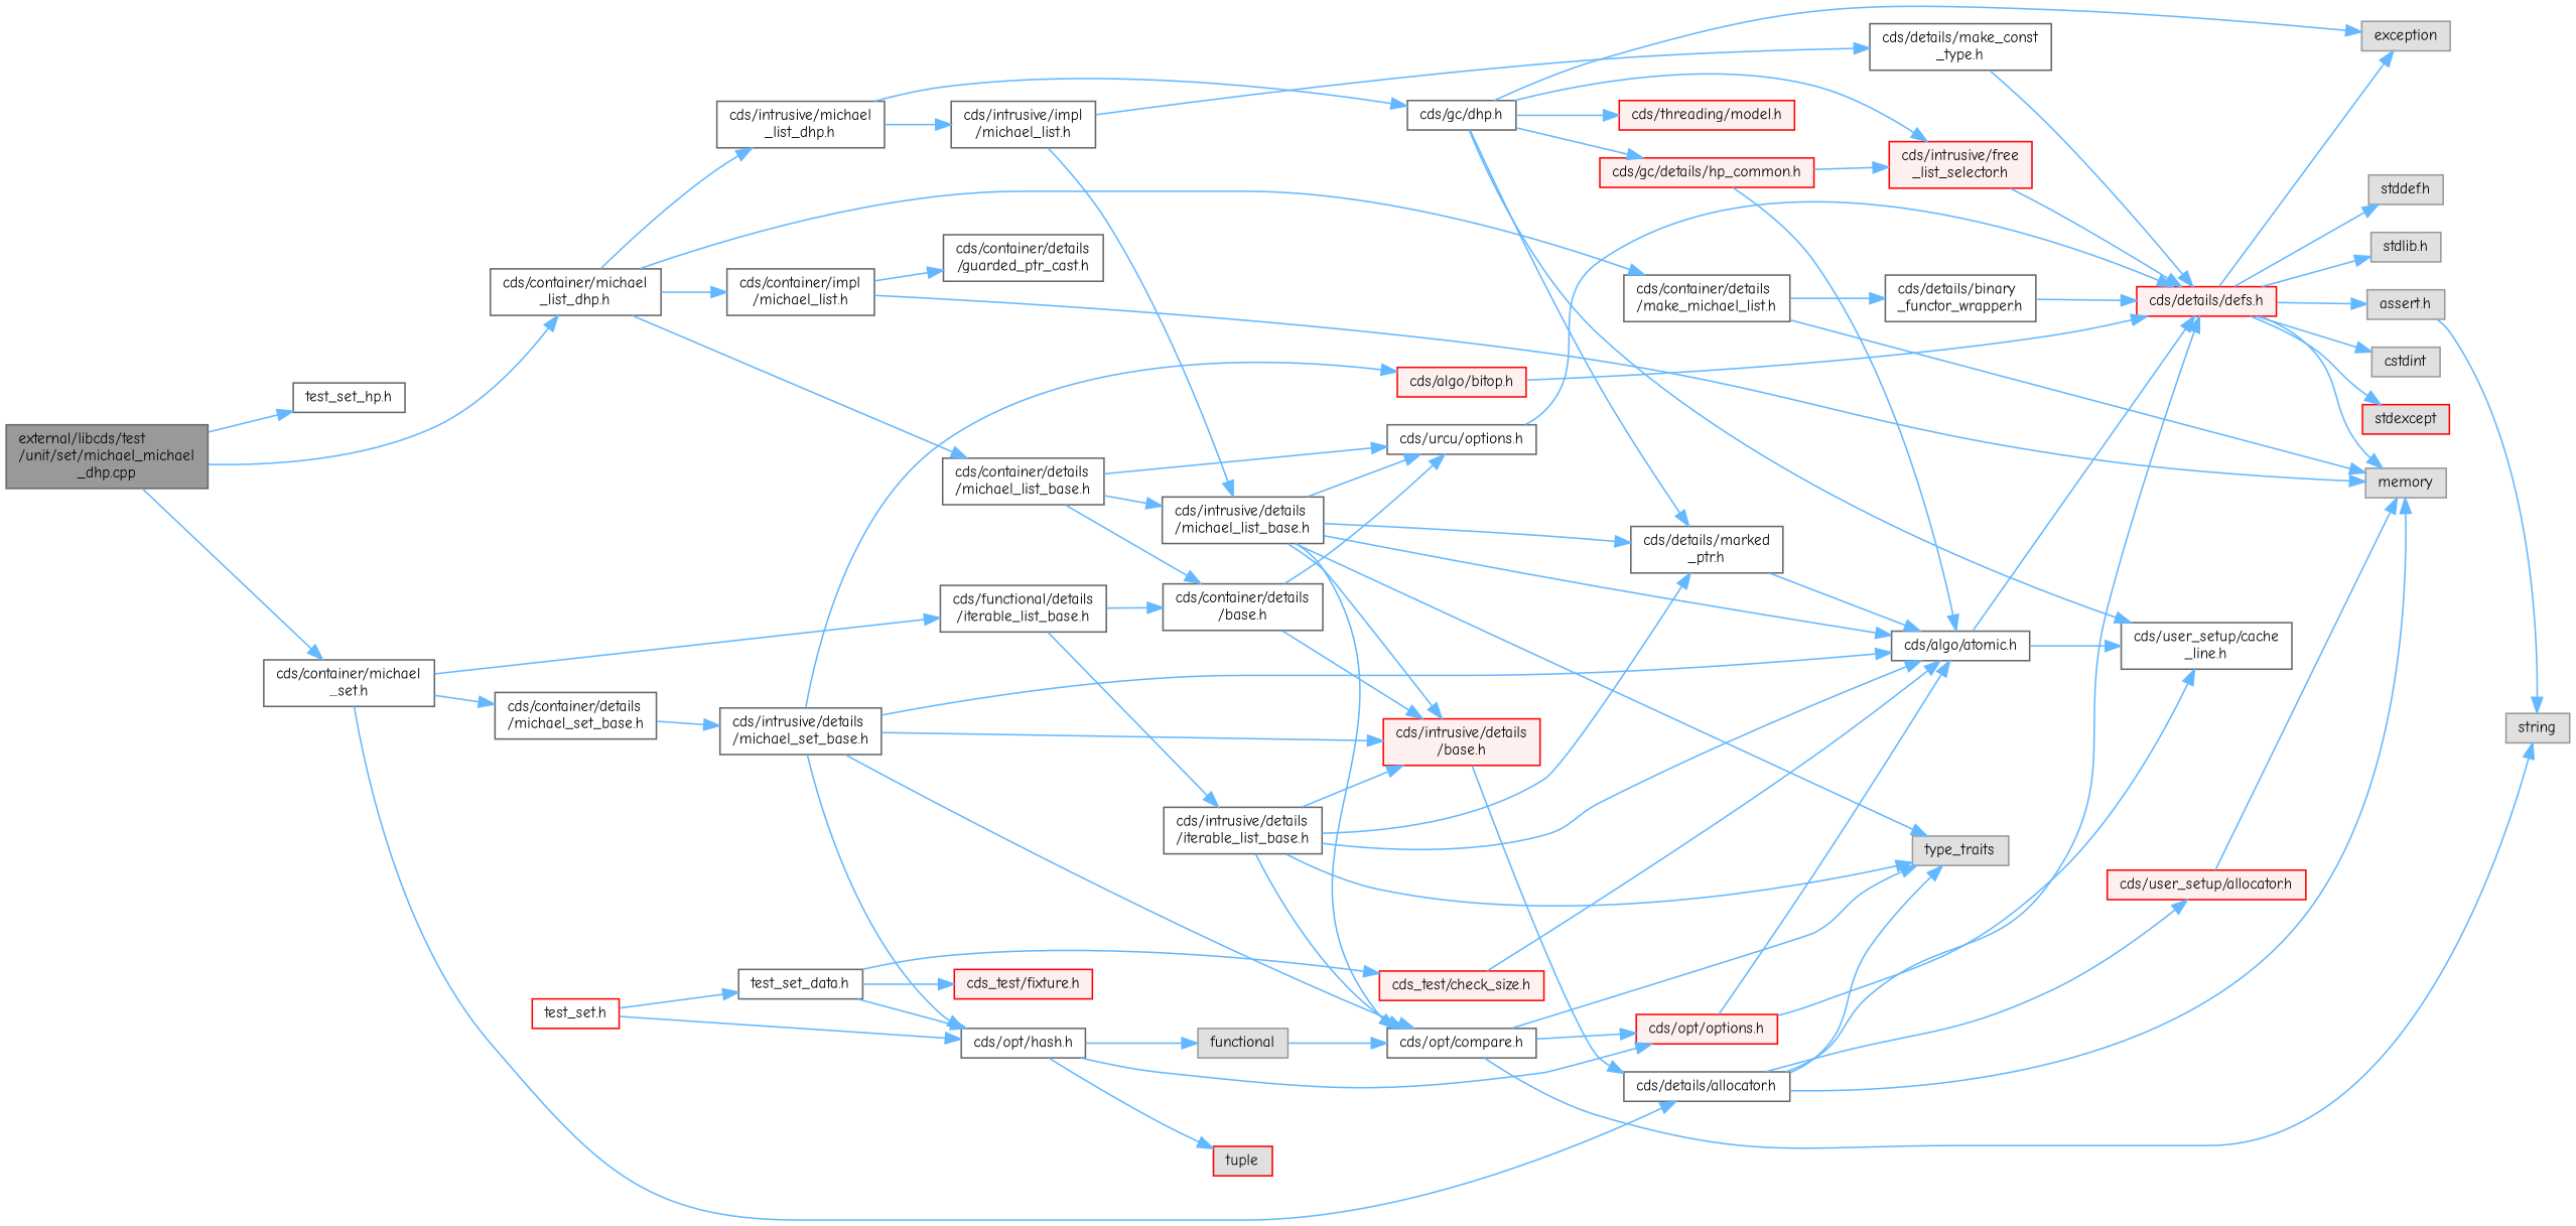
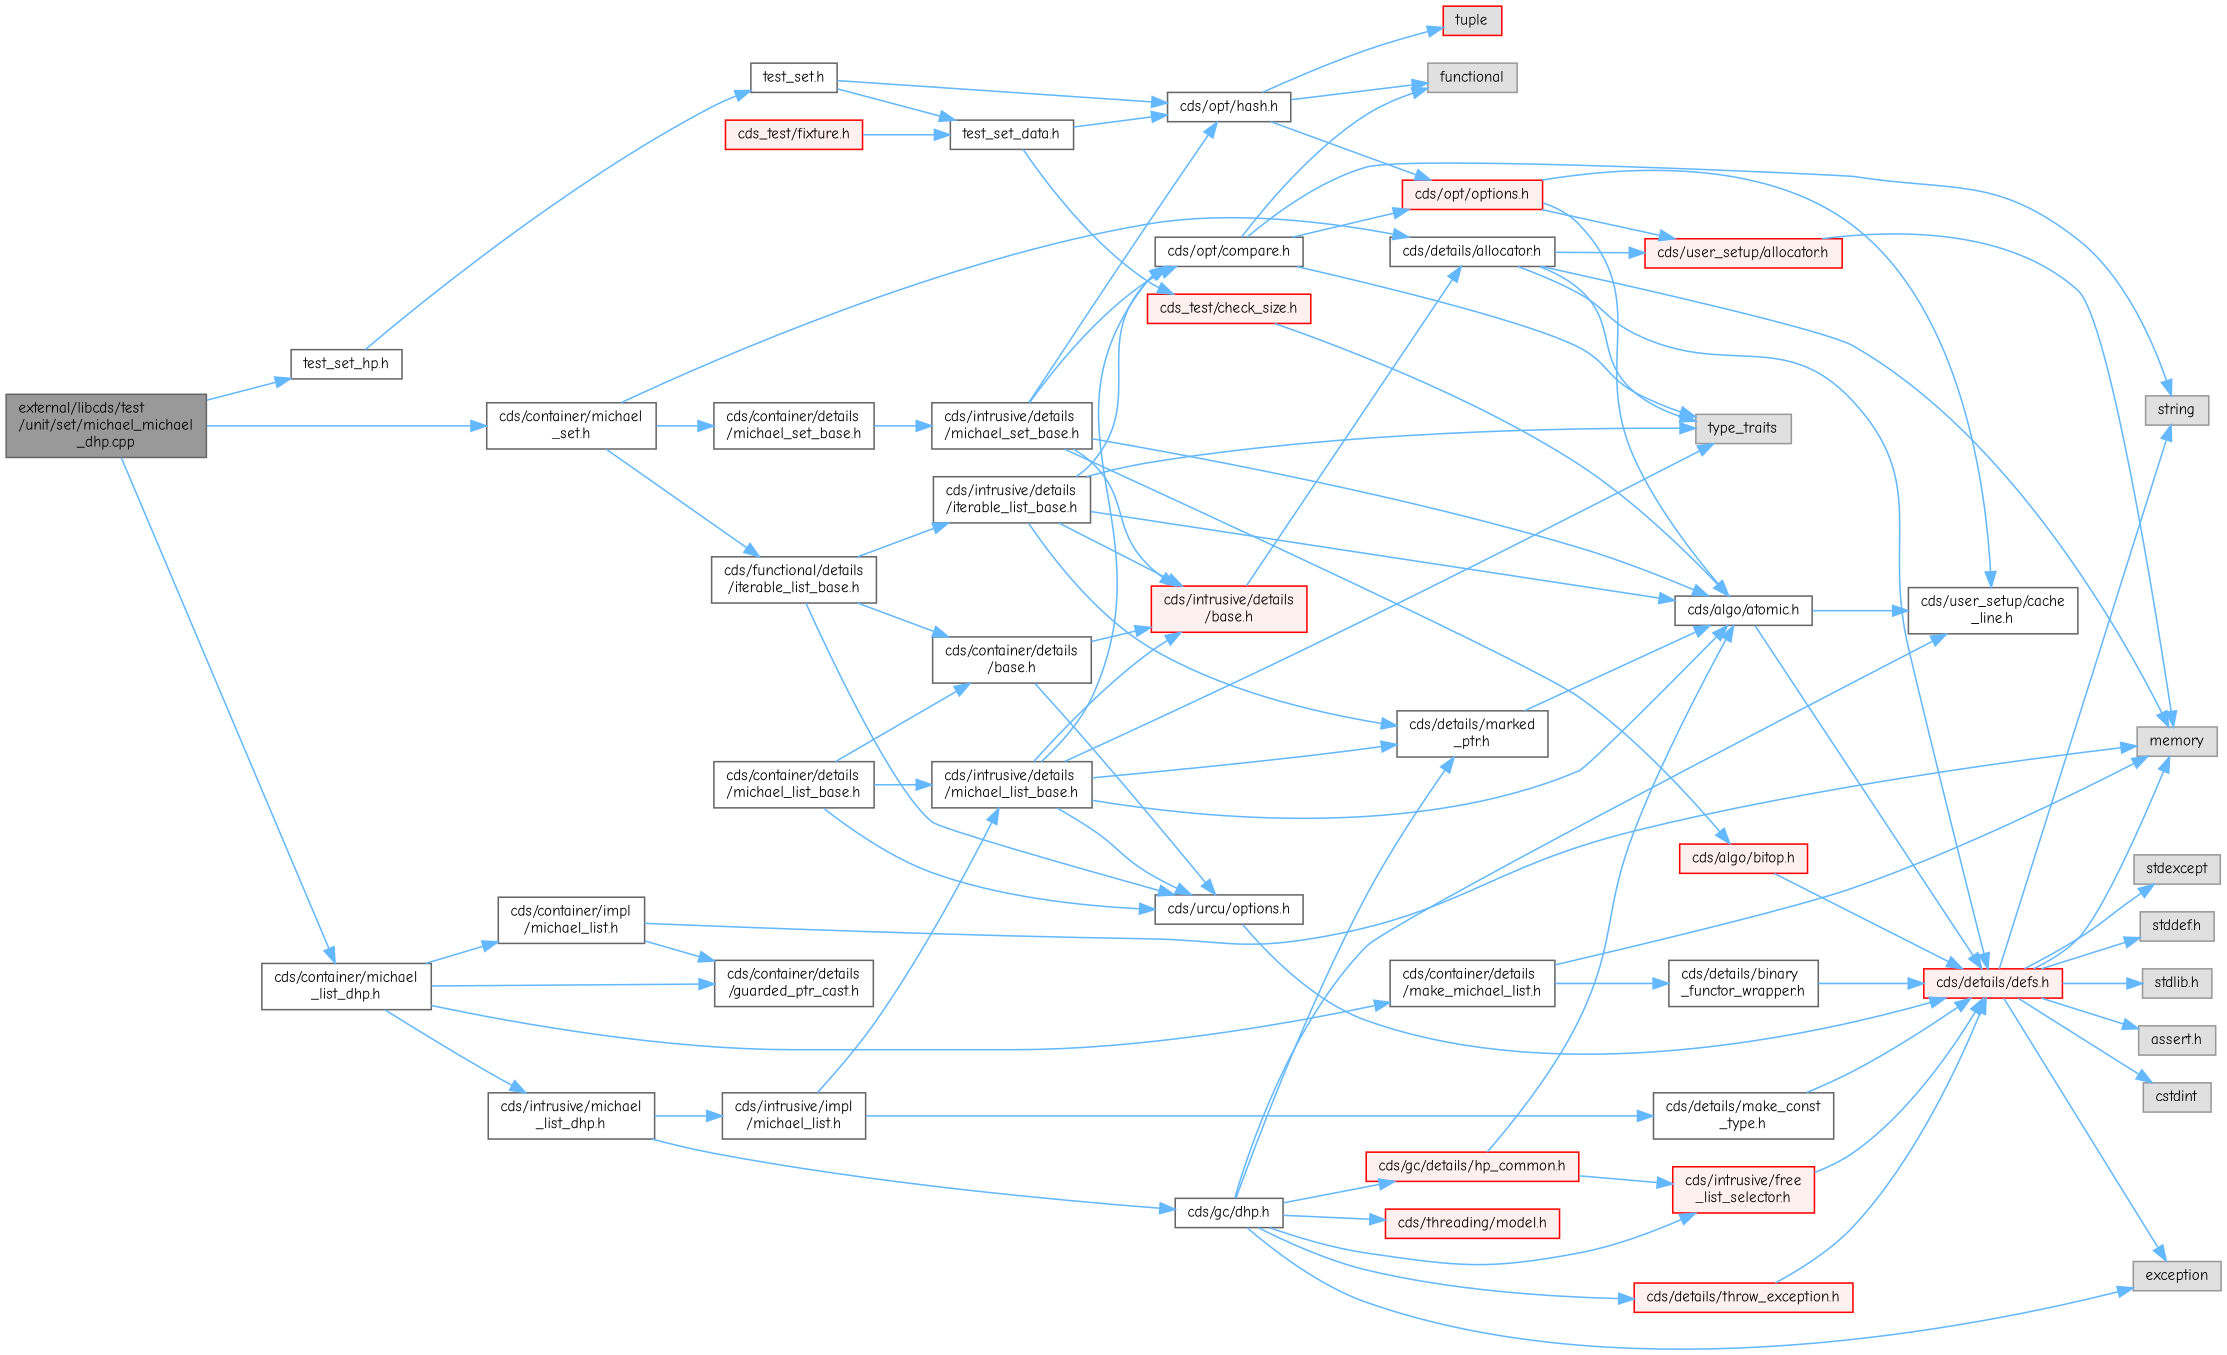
  digraph {
    fontname="Comic Neue"
    rankdir=LR
    node [color=grey40 fillcolor=white fontname="Comic Neue" fontsize=10 shape=box style=filled]
    edge [color=steelblue1 fontname="Comic Neue" fontsize=10 labelfontname=Helvetica labelfontsize=10 style=solid]
    n1 [color=gray40 fillcolor=grey60 fontcolor=black height=0.2 label="external/libcds/test\l/unit/set/michael_michael\l_dhp.cpp" width=0.4]
    n2 [height=0.2 label="test_set_hp.h" width=0.4]
    n3 [height=0.2 label="cds/container/michael\l_list_dhp.h" width=0.4]
    n4 [height=0.2 label="cds/container/michael\l_set.h" width=0.4]
-   n5 [color=red height=0.2 label="test_set.h" width=0.4]
+   n5 [height=0.2 label="test_set.h" width=0.4]
    n6 [height=0.2 label="cds/container/details\l/michael_list_base.h" width=0.4]
    n7 [height=0.2 label="cds/intrusive/michael\l_list_dhp.h" width=0.4]
    n8 [height=0.2 label="cds/container/details\l/make_michael_list.h" width=0.4]
    n9 [height=0.2 label="cds/container/impl\l/michael_list.h" width=0.4]
    n10 [height=0.2 label="cds/details/allocator.h" width=0.4]
    n11 [height=0.2 label="cds/container/details\l/michael_set_base.h" width=0.4]
    n12 [height=0.2 label="cds/functional/details\l/iterable_list_base.h" width=0.4]
    n13 [height=0.2 label="test_set_data.h" width=0.4]
    n14 [height=0.2 label="cds/opt/hash.h" width=0.4]
    n15 [color=red fillcolor="#FFF0F0" height=0.2 label="cds_test/check_size.h" width=0.4]
    n16 [color=red fillcolor="#FFF0F0" height=0.2 label="cds_test/fixture.h" width=0.4]
    n17 [color=red fillcolor="#E0E0E0" height=0.2 label=tuple width=0.4]
    n18 [color=grey60 fillcolor="#E0E0E0" height=0.2 label=functional width=0.4]
    n19 [color=red fillcolor="#FFF0F0" height=0.2 label="cds/opt/options.h" width=0.4]
    n20 [height=0.2 label="cds/algo/atomic.h" width=0.4]
    n21 [color=red fillcolor="#FFF0F0" height=0.2 label="cds/details/defs.h" width=0.4]
    n22 [height=0.2 label="cds/user_setup/cache\l_line.h" width=0.4]
    n23 [color=grey60 fillcolor="#E0E0E0" height=0.2 label="stddef.h" width=0.4]
    n24 [color=grey60 fillcolor="#E0E0E0" height=0.2 label="stdlib.h" width=0.4]
    n25 [color=grey60 fillcolor="#E0E0E0" height=0.2 label="assert.h" width=0.4]
    n26 [color=grey60 fillcolor="#E0E0E0" height=0.2 label=cstdint width=0.4]
    n27 [color=grey60 fillcolor="#E0E0E0" height=0.2 label=exception width=0.4]
-   n28 [color=red fillcolor="#E0E0E0" height=0.2 label=stdexcept width=0.4]
+   n28 [color=grey60 fillcolor="#E0E0E0" height=0.2 label=stdexcept width=0.4]
    n29 [color=grey60 fillcolor="#E0E0E0" height=0.2 label=string width=0.4]
    n30 [color=grey60 fillcolor="#E0E0E0" height=0.2 label=memory width=0.4]
    n31 [color=red fillcolor="#FFF0F0" height=0.2 label="cds/user_setup/allocator.h" width=0.4]
    n32 [height=0.2 label="cds/container/details\l/base.h" width=0.4]
    n33 [height=0.2 label="cds/intrusive/details\l/michael_list_base.h" width=0.4]
    n34 [height=0.2 label="cds/urcu/options.h" width=0.4]
    n35 [height=0.2 label="cds/intrusive/impl\l/michael_list.h" width=0.4]
    n36 [height=0.2 label="cds/gc/dhp.h" width=0.4]
    n37 [height=0.2 label="cds/details/binary\l_functor_wrapper.h" width=0.4]
    n38 [height=0.2 label="cds/container/details\l/guarded_ptr_cast.h" width=0.4]
    n39 [color=red fillcolor="#FFF0F0" height=0.2 label="cds/intrusive/details\l/base.h" width=0.4]
    n40 [color=grey60 fillcolor="#E0E0E0" height=0.2 label=type_traits width=0.4]
    n41 [height=0.2 label="cds/opt/compare.h" width=0.4]
    n42 [height=0.2 label="cds/details/marked\l_ptr.h" width=0.4]
    n43 [height=0.2 label="cds/details/make_const\l_type.h" width=0.4]
    n44 [color=red fillcolor="#FFF0F0" height=0.2 label="cds/gc/details/hp_common.h" width=0.4]
+   n45 [color=red fillcolor="#FFF0F0" height=0.2 label="cds/details/throw_exception.h" width=0.4]
    n46 [color=red fillcolor="#FFF0F0" height=0.2 label="cds/threading/model.h" width=0.4]
    n47 [color=red fillcolor="#FFF0F0" height=0.2 label="cds/intrusive/free\l_list_selector.h" width=0.4]
    n48 [height=0.2 label="cds/intrusive/details\l/michael_set_base.h" width=0.4]
    n49 [height=0.2 label="cds/intrusive/details\l/iterable_list_base.h" width=0.4]
    n50 [color=red fillcolor="#FFF0F0" height=0.2 label="cds/algo/bitop.h" width=0.4]
    n1 -> n2
    n1 -> n3
    n1 -> n4
-   n3 -> n6
+   n2 -> n5
+   n3 -> n38
    n3 -> n7
    n3 -> n8
    n3 -> n9
    n4 -> n10
    n4 -> n11
    n4 -> n12
    n5 -> n13
    n5 -> n14
    n6 -> n32
    n6 -> n33
    n6 -> n34
    n7 -> n35
    n7 -> n36
    n8 -> n30
    n8 -> n37
    n9 -> n30
    n9 -> n38
    n10 -> n21
    n10 -> n30
    n10 -> n31
    n10 -> n40
    n11 -> n48
    n12 -> n32
+   n12 -> n34
    n12 -> n49
    n13 -> n14
    n13 -> n15
-   n13 -> n16
+   n16 -> n13
    n14 -> n17
    n14 -> n18
    n14 -> n19
    n15 -> n20
    n19 -> n20
    n19 -> n22
+   n19 -> n31
    n20 -> n21
    n20 -> n22
    n21 -> n23
    n21 -> n24
    n21 -> n25
    n21 -> n26
    n21 -> n27
    n21 -> n28
-   n25 -> n29
+   n21 -> n29
    n21 -> n30
    n31 -> n30
    n32 -> n34
    n32 -> n39
    n33 -> n20
    n33 -> n34
    n33 -> n39
    n33 -> n40
    n33 -> n41
    n33 -> n42
    n34 -> n21
    n35 -> n33
    n35 -> n43
    n36 -> n22
    n36 -> n27
    n36 -> n42
    n36 -> n44
+   n36 -> n45
    n36 -> n46
    n36 -> n47
    n37 -> n21
    n39 -> n10
-   n18 -> n41
+   n41 -> n18
    n41 -> n19
    n41 -> n29
    n41 -> n40
    n42 -> n20
    n43 -> n21
    n44 -> n20
    n44 -> n47
+   n45 -> n21
    n47 -> n21
    n48 -> n14
    n48 -> n20
    n48 -> n39
    n48 -> n41
    n48 -> n50
    n49 -> n20
    n49 -> n39
    n49 -> n40
    n49 -> n41
    n49 -> n42
    n50 -> n21
  }
